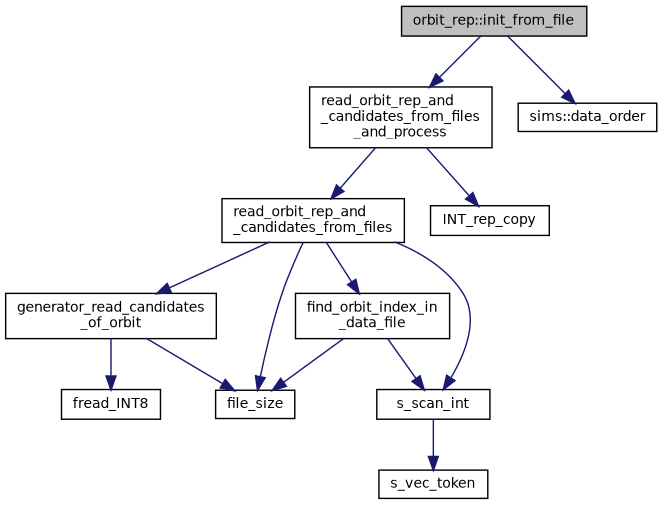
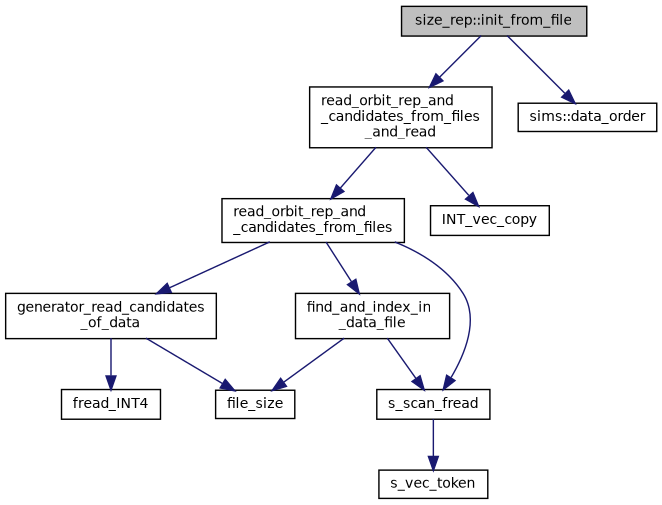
  digraph {
    rankdir=TB
    node [color=black fillcolor=white fontname=Helvetica fontsize=10 shape=record style=filled]
    edge [color=midnightblue fontname=Helvetica fontsize=10 labelfontname=Helvetica labelfontsize=10 style=solid]
-   n1 [fillcolor=grey75 fontcolor=black height=0.2 label="orbit_rep::init_from_file" width=0.4]
-   n2 [height=0.2 label="read_orbit_rep_and\l_candidates_from_files\l_and_process" width=0.4]
+   n1 [fillcolor=grey75 fontcolor=black height=0.2 label="size_rep::init_from_file" width=0.4]
+   n2 [height=0.2 label="read_orbit_rep_and\l_candidates_from_files\l_and_read" width=0.4]
    n3 [height=0.2 label="sims::data_order" width=0.4]
    n4 [height=0.2 label="read_orbit_rep_and\l_candidates_from_files" width=0.4]
-   n5 [height=0.2 label=INT_rep_copy width=0.4]
+   n5 [height=0.2 label=INT_vec_copy width=0.4]
    n6 [height=0.2 label=file_size width=0.4]
-   n7 [height=0.2 label=s_scan_int width=0.4]
-   n8 [height=0.2 label="find_orbit_index_in\l_data_file" width=0.4]
-   n9 [height=0.2 label="generator_read_candidates\l_of_orbit" width=0.4]
+   n7 [height=0.2 label=s_scan_fread width=0.4]
+   n8 [height=0.2 label="find_and_index_in\l_data_file" width=0.4]
+   n9 [height=0.2 label="generator_read_candidates\l_of_data" width=0.4]
    n10 [height=0.2 label=s_vec_token width=0.4]
-   n11 [height=0.2 label=fread_INT8 width=0.4]
+   n11 [height=0.2 label=fread_INT4 width=0.4]
    n1 -> n2
    n1 -> n3
    n2 -> n4
    n2 -> n5
-   n4 -> n6
    n4 -> n7
    n4 -> n8
    n4 -> n9
    n7 -> n10
    n8 -> n6
    n8 -> n7
    n9 -> n6
    n9 -> n11
  }
